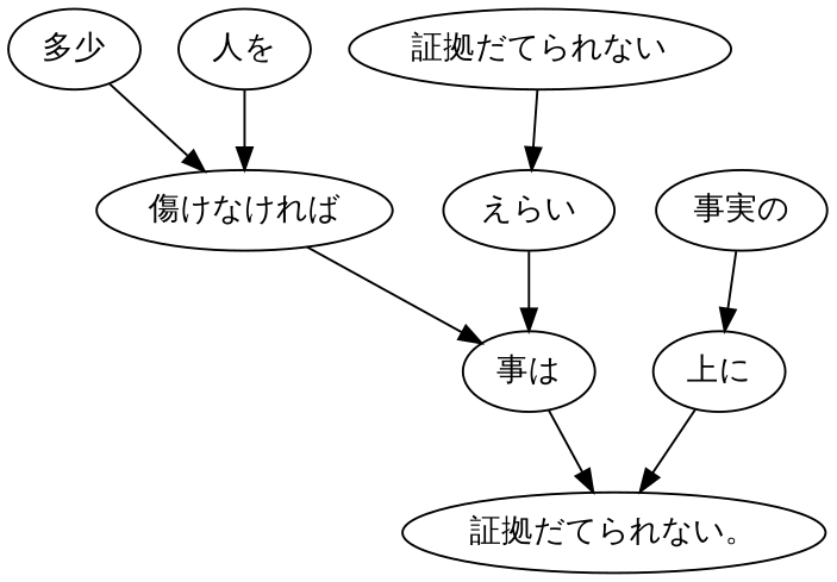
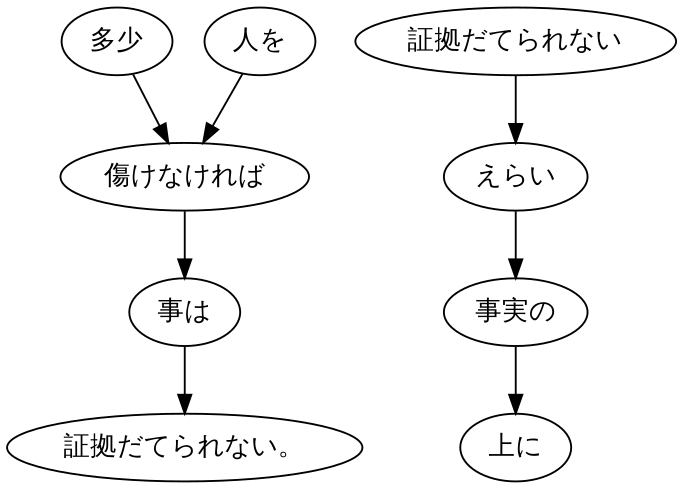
  digraph {
    fontname="Fira Sans"
    node [fontname="Fira Sans"]
    edge [fontname="Fira Sans"]
    n1 [label="多少"]
    n2 [label="傷けなければ"]
    n3 [label="事は"]
    n4 [label="人を"]
    n5 [label="証拠だてられない。"]
    n6 [label="証拠だてられない"]
    n7 [label="えらい"]
    n8 [label="事実の"]
    n9 [label="上に"]
    n1 -> n2
    n2 -> n3
    n3 -> n5
    n4 -> n2
    n6 -> n7
-   n7 -> n3
+   n7 -> n8
    n8 -> n9
-   n9 -> n5
  }
